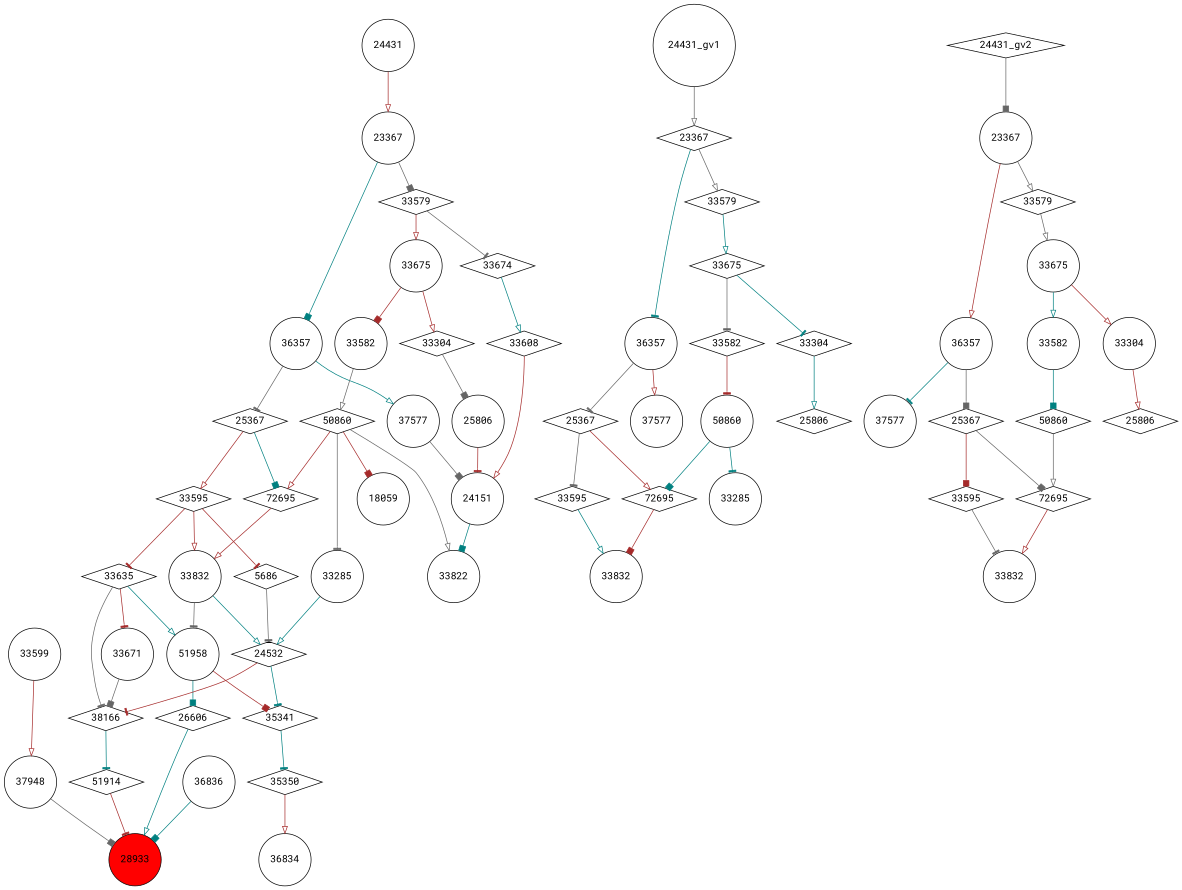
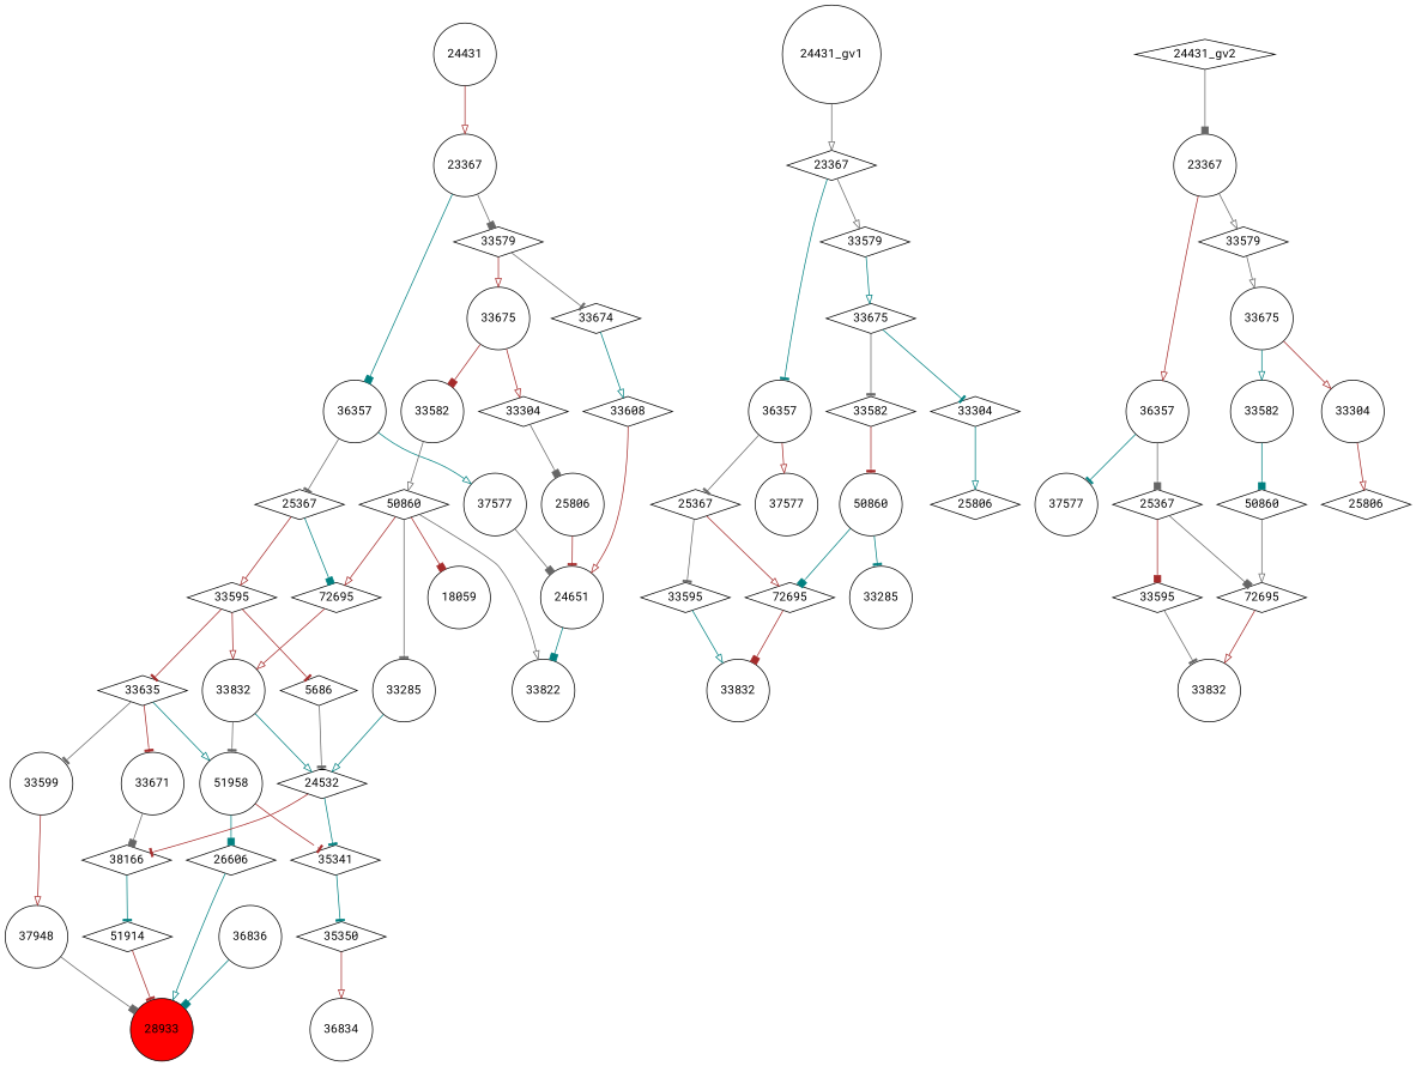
  strict digraph {
    fontname="Roboto Mono"
    node [fontname="Roboto Mono" shape=circle]
    edge [arrowhead=onormal color=brown fontname="Roboto Mono"]
    n1 [fillcolor=red label=28933 style=filled]
    n2 [label=37948]
    n3 [label=36836]
    n4 [label=51914 shape=diamond]
    n5 [label=26606 shape=diamond]
    n6 [label=33599]
    n7 [label=36834]
    n8 [label=38166 shape=diamond]
    n9 [label=51958]
    n10 [label=35341 shape=diamond]
    n11 [label=35350 shape=diamond]
    n12 [label=33635 shape=diamond]
    n13 [label=33671]
    n14 [label=24532 shape=diamond]
    n15 [label=33832]
    n16 [label=33595 shape=diamond]
    n17 [label=5686 shape=diamond]
    n18 [label=33285]
    n19 [label=72695 shape=diamond]
    n20 [label=25367 shape=diamond]
    n21 [label=33822]
    n22 [label=18059]
    n23 [label=50860 shape=diamond]
    n24 [label=36357]
    n25 [label=37577]
-   n26 [label=24151]
+   n26 [label=24651]
    n27 [label=33582]
    n28 [label=23367]
    n29 [label=33579 shape=diamond]
    n30 [label=33675]
    n31 [label=33674 shape=diamond]
    n32 [label=25806]
    n33 [label=33608 shape=diamond]
    n34 [label=33304 shape=diamond]
    n35 [label=24431]
    n36 [label=33832]
    n37 [label=72695 shape=diamond]
    n38 [label=33595 shape=diamond]
    n39 [label=25367 shape=diamond]
    n40 [label=33285]
    n41 [label=50860]
    n42 [label=36357]
    n43 [label=37577]
    n44 [label=33582 shape=diamond]
    n45 [label=23367 shape=diamond]
    n46 [label=33579 shape=diamond]
    n47 [label=33675 shape=diamond]
    n48 [label=33304 shape=diamond]
    n49 [label=25806 shape=diamond]
    "24431_gv1"
    n51 [label=50860 shape=diamond]
    n52 [label=72695 shape=diamond]
    n53 [label=33832]
    n54 [label=33582]
    n55 [label=33595 shape=diamond]
    n56 [label=25806 shape=diamond]
    n57 [label=33304]
    n58 [label=37577]
    n59 [label=36357]
    n60 [label=25367 shape=diamond]
    n61 [label=33675]
    n62 [label=23367]
    n63 [label=33579 shape=diamond]
    "24431_gv2" [shape=diamond]
    subgraph sub_1 {
      n1
      n2
      n3
      n4
      n5
      n6
      n7
      n8
      n9
      n10
      n11
      n12
      n13
      n14
      n15
      n16
      n17
      n18
      n19
      n20
      n21
      n22
      n23
      n24
      n25
      n26
      n27
      n28
      n29
      n30
      n31
      n32
      n33
      n34
      n35
    }
    subgraph sub_2 {
      n36
      n37
      n38
      n39
      n40
      n41
      n42
      n43
      n44
      n45
      n46
      n47
      n48
      n49
      "24431_gv1"
    }
    subgraph sub_3 {
      n51
      n52
      n53
      n54
      n55
      n56
      n57
      n58
      n59
      n60
      n61
      n62
      n63
      "24431_gv2"
    }
    n2 -> n1 [arrowhead=box color=gray40]
    n3 -> n1 [arrowhead=box color=teal]
    n4 -> n1 [arrowhead=tee]
    n5 -> n1 [color=teal]
    n6 -> n2
    n8 -> n4 [arrowhead=tee color=teal]
    n9 -> n5 [arrowhead=box color=teal]
-   n9 -> n10 [arrowhead=box]
+   n9 -> n10 [arrowhead=tee]
    n10 -> n11 [arrowhead=tee color=teal]
    n11 -> n7
-   n12 -> n8 [arrowhead=tee color=gray40]
+   n12 -> n6 [arrowhead=tee color=gray40]
    n12 -> n9 [color=teal]
    n12 -> n13 [arrowhead=tee]
    n13 -> n8 [arrowhead=box color=gray40]
    n14 -> n8 [arrowhead=tee]
    n14 -> n10 [arrowhead=tee color=teal]
    n15 -> n9 [arrowhead=tee color=gray40]
    n15 -> n14 [color=teal]
    n16 -> n12 [arrowhead=tee]
    n16 -> n15
    n16 -> n17 [arrowhead=tee]
    n17 -> n14 [arrowhead=tee color=gray40]
    n18 -> n14 [color=teal]
    n19 -> n15
    n20 -> n16
    n20 -> n19 [arrowhead=box color=teal]
    n23 -> n18 [arrowhead=tee color=gray40]
    n23 -> n19
    n23 -> n21 [color=gray40]
    n23 -> n22 [arrowhead=box]
    n24 -> n20 [arrowhead=tee color=gray40]
    n24 -> n25 [color=teal]
    n25 -> n26 [arrowhead=box color=gray40]
    n26 -> n21 [arrowhead=box color=teal]
    n27 -> n23 [color=gray40]
    n28 -> n24 [arrowhead=box color=teal]
    n28 -> n29 [arrowhead=box color=gray40]
    n29 -> n30
    n29 -> n31 [arrowhead=tee color=gray40]
    n30 -> n27 [arrowhead=box]
    n30 -> n34
    n31 -> n33 [color=teal]
    n32 -> n26 [arrowhead=tee]
    n33 -> n26
    n34 -> n32 [arrowhead=box color=gray40]
    n35 -> n28
    n37 -> n36 [arrowhead=box]
    n38 -> n36 [color=teal]
    n39 -> n37
    n39 -> n38 [arrowhead=tee color=gray40]
    n41 -> n37 [arrowhead=box color=teal]
    n41 -> n40 [arrowhead=tee color=teal]
    n42 -> n39 [arrowhead=tee color=gray40]
    n42 -> n43
    n44 -> n41 [arrowhead=tee]
    n45 -> n42 [arrowhead=tee color=teal]
    n45 -> n46 [color=gray40]
    n46 -> n47 [color=teal]
    n47 -> n44 [arrowhead=tee color=gray40]
    n47 -> n48 [arrowhead=tee color=teal]
    n48 -> n49 [color=teal]
    "24431_gv1" -> n45 [color=gray40]
    n51 -> n52 [color=gray40]
    n52 -> n53
    n54 -> n51 [arrowhead=box color=teal]
    n55 -> n53 [arrowhead=tee color=gray40]
    n57 -> n56
    n59 -> n58 [arrowhead=tee color=teal]
    n59 -> n60 [arrowhead=box color=gray40]
    n60 -> n52 [arrowhead=box color=gray40]
    n60 -> n55 [arrowhead=box]
    n61 -> n54 [color=teal]
    n61 -> n57
    n62 -> n59
    n62 -> n63 [color=gray40]
    n63 -> n61 [color=gray40]
    "24431_gv2" -> n62 [arrowhead=box color=gray40]
  }
